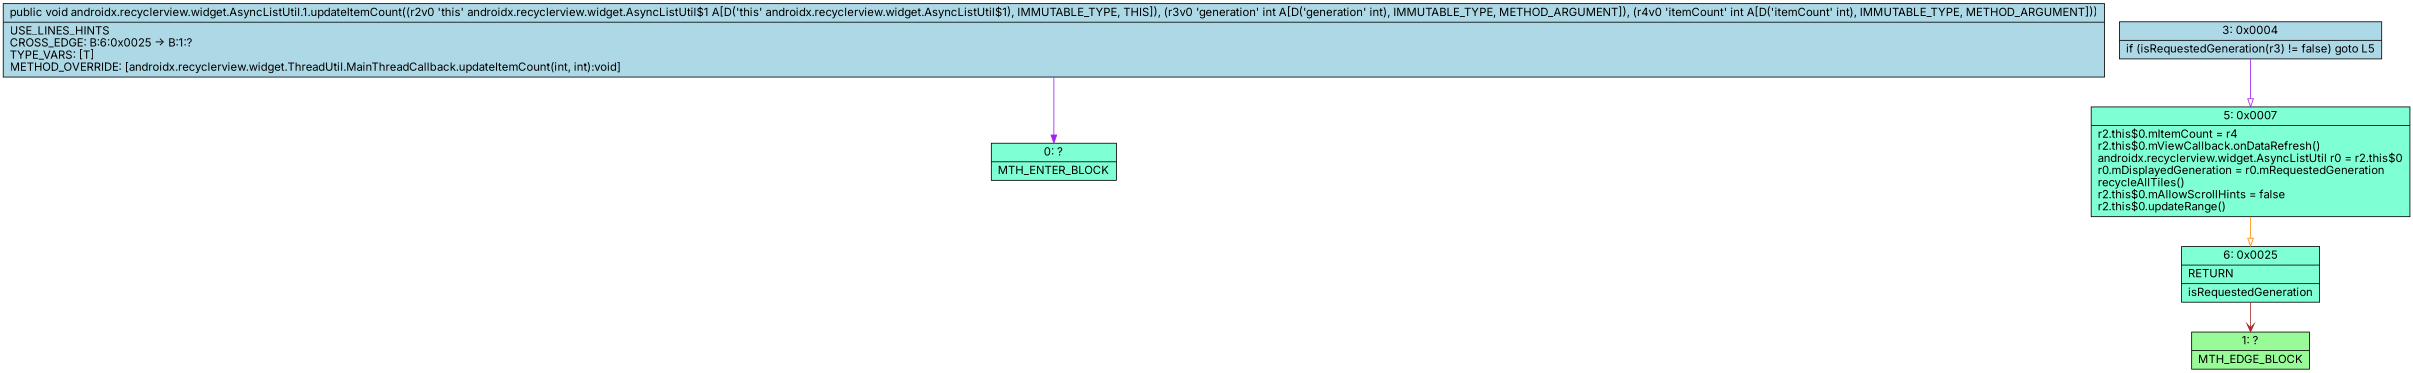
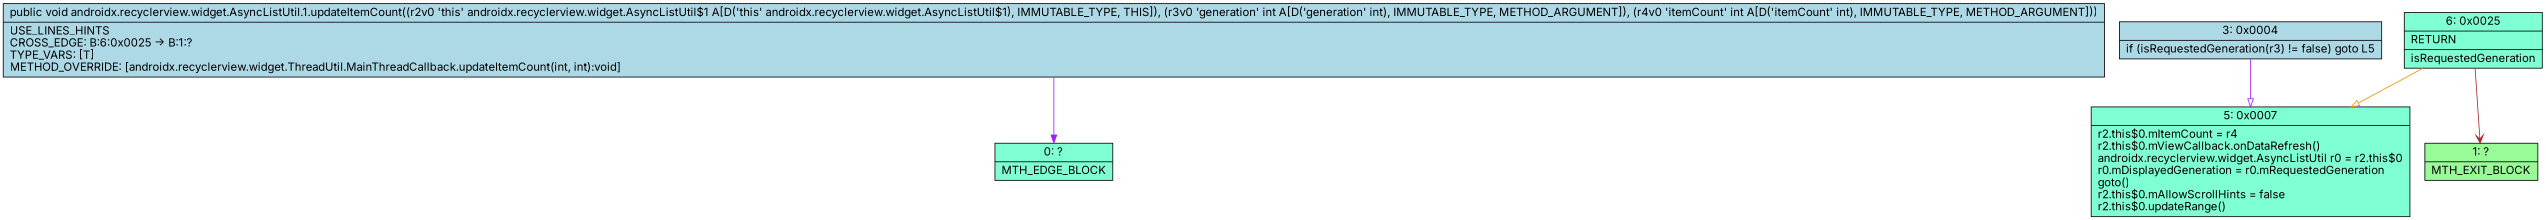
  digraph {
    fontname=Inter
    node [fillcolor=aquamarine fontname=Inter shape=record style=filled]
    edge [arrowhead=onormal color=purple fontname=Inter]
-   n1 [label="{0\:\ ?|MTH_ENTER_BLOCK\l}"]
+   n1 [label="{0\:\ ?|MTH_EDGE_BLOCK\l}"]
    n2 [fillcolor=lightblue label="{3\:\ 0x0004|if (isRequestedGeneration(r3) != false) goto L5\l}"]
-   n3 [label="{5\:\ 0x0007|r2.this$0.mItemCount = r4\lr2.this$0.mViewCallback.onDataRefresh()\landroidx.recyclerview.widget.AsyncListUtil r0 = r2.this$0\lr0.mDisplayedGeneration = r0.mRequestedGeneration\lrecycleAllTiles()\lr2.this$0.mAllowScrollHints = false\lr2.this$0.updateRange()\l}"]
+   n3 [label="{5\:\ 0x0007|r2.this$0.mItemCount = r4\lr2.this$0.mViewCallback.onDataRefresh()\landroidx.recyclerview.widget.AsyncListUtil r0 = r2.this$0\lr0.mDisplayedGeneration = r0.mRequestedGeneration\lgoto()\lr2.this$0.mAllowScrollHints = false\lr2.this$0.updateRange()\l}"]
    n4 [label="{6\:\ 0x0025|RETURN\l|isRequestedGeneration\l}"]
-   n5 [fillcolor=palegreen label="{1\:\ ?|MTH_EDGE_BLOCK\l}"]
+   n5 [fillcolor=palegreen label="{1\:\ ?|MTH_EXIT_BLOCK\l}"]
    n6 [fillcolor=lightblue label="{public void androidx.recyclerview.widget.AsyncListUtil.1.updateItemCount((r2v0 'this' androidx.recyclerview.widget.AsyncListUtil$1 A[D('this' androidx.recyclerview.widget.AsyncListUtil$1), IMMUTABLE_TYPE, THIS]), (r3v0 'generation' int A[D('generation' int), IMMUTABLE_TYPE, METHOD_ARGUMENT]), (r4v0 'itemCount' int A[D('itemCount' int), IMMUTABLE_TYPE, METHOD_ARGUMENT]))  | USE_LINES_HINTS\lCROSS_EDGE: B:6:0x0025 \-\> B:1:?\lTYPE_VARS: [T]\lMETHOD_OVERRIDE: [androidx.recyclerview.widget.ThreadUtil.MainThreadCallback.updateItemCount(int, int):void]\l}"]
    n2 -> n3
-   n3 -> n4 [color=darkorange]
+   n4 -> n3 [color=darkorange]
    n4 -> n5 [arrowhead=vee color=brown]
    n6 -> n1 [arrowhead=normal]
  }
